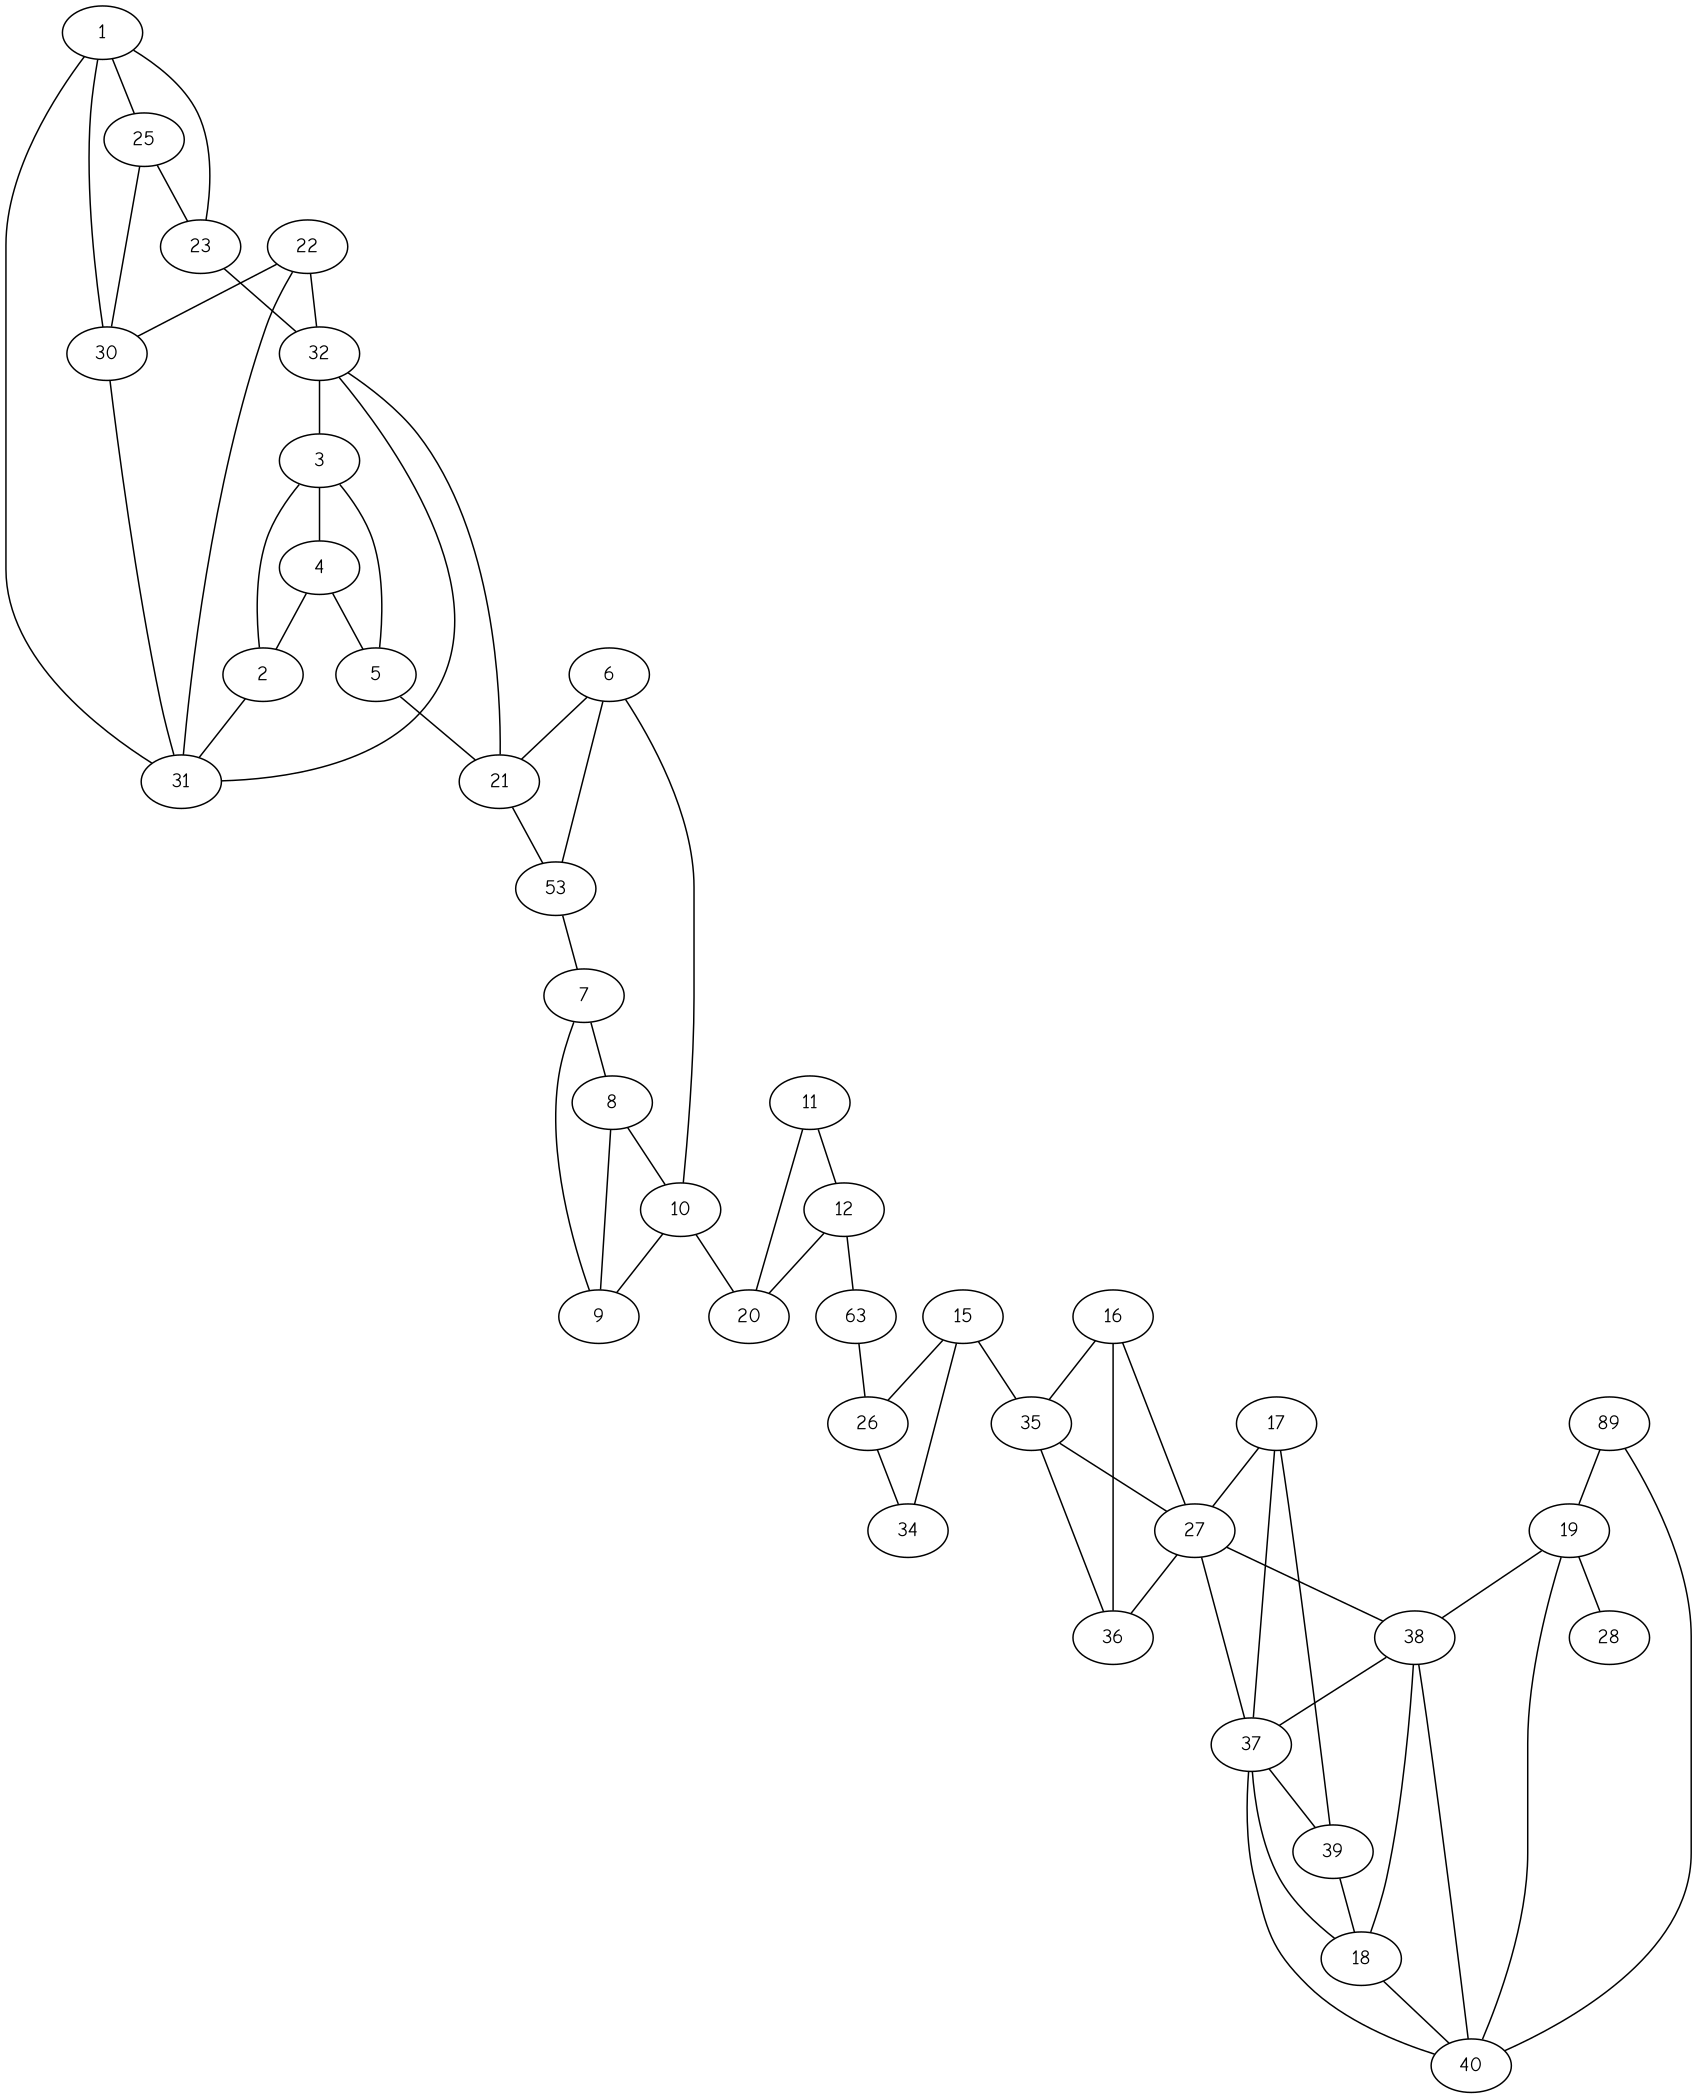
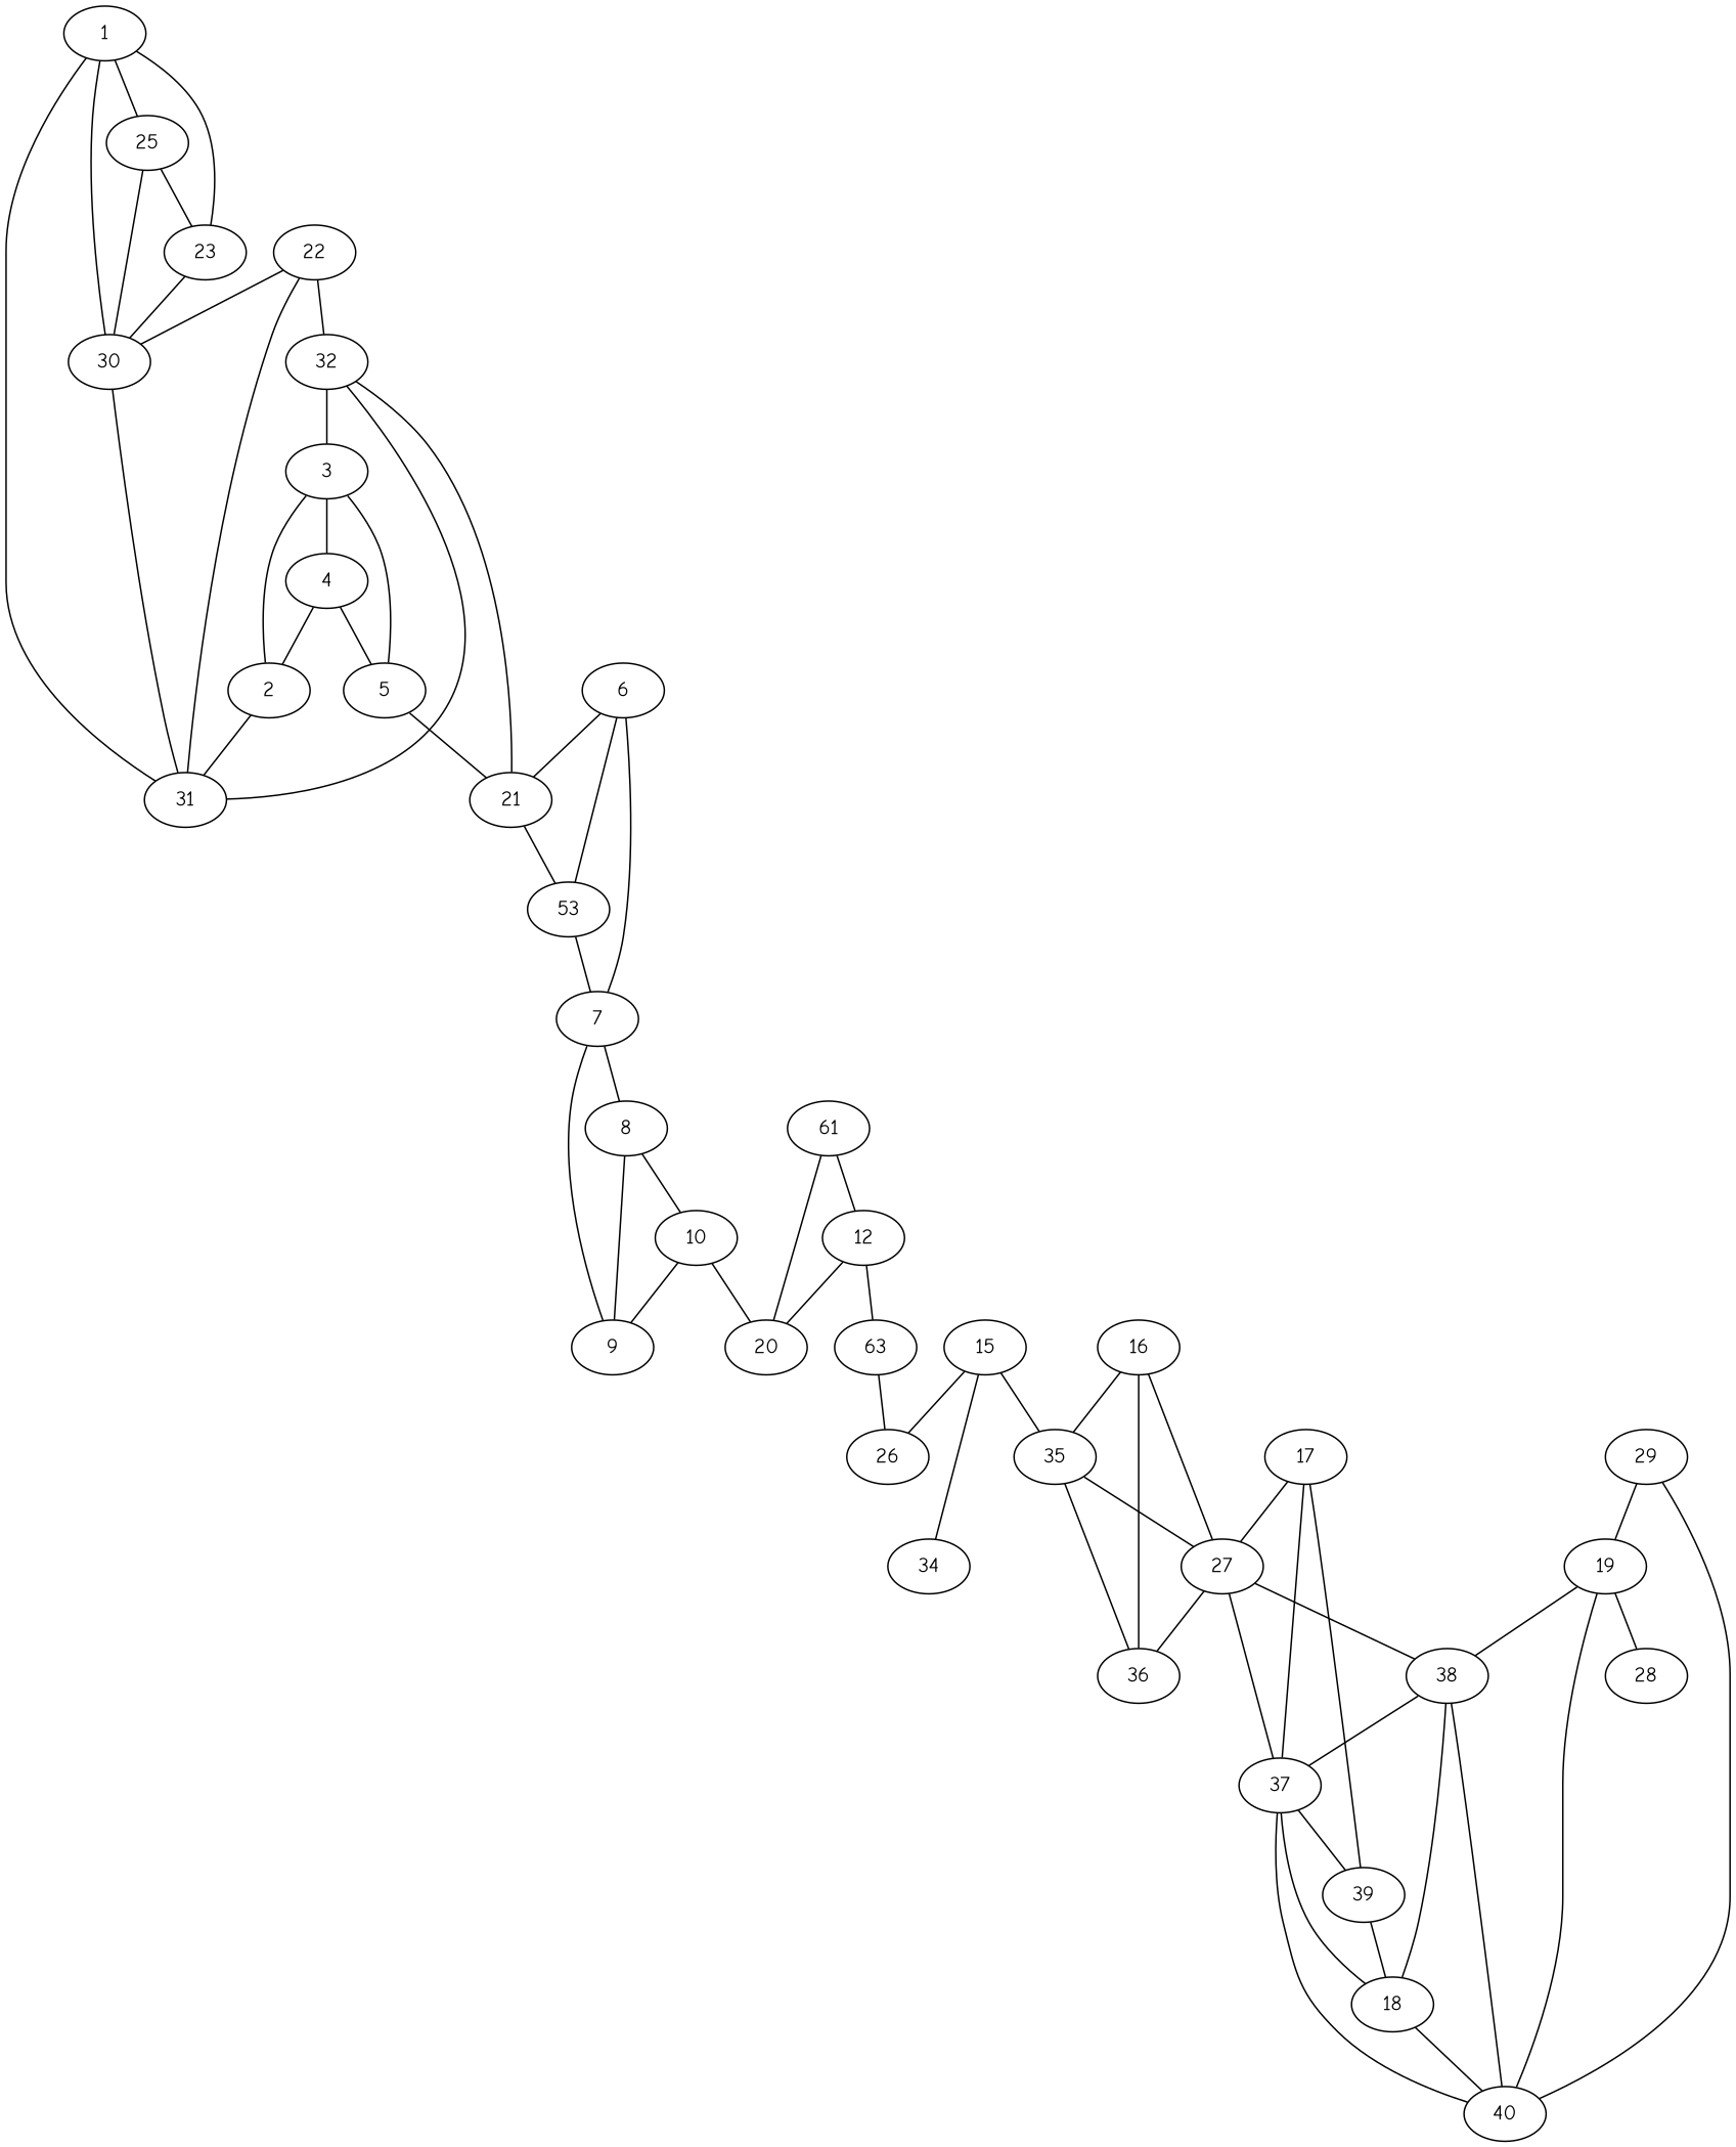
  graph {
    fontname="Comic Neue"
    node [aaLength=2 fontname="Comic Neue" type=1]
    edge [distance0=7.0 fontname="Comic Neue" frequency=1 type0=1]
    1 [aaLength=11 sequence=GKGKVVDLLAT type=0]
    23 [aaLength=4 sequence=IVSR]
    25 [aaLength=6 sequence=VTVVLG]
    30 [aaLength=5 sequence=HTVVV]
    31 [aaLength=5 sequence=KEYDF]
    2 [aaLength=6 sequence=PSGIIN type=0]
    3 [aaLength=12 sequence=HLPGLFEEAEKN type=0]
    4 [aaLength=4 sequence=EKKG type=0]
    5 [aaLength=4 sequence=DWEK type=0]
    22 [aaLength=4 sequence=VSFI]
    32 [sequence=VI]
    21 [aaLength=4 sequence=LIIS]
    n13 [label=53 sequence=HL]
    7 [aaLength=11 sequence=GIGPTYSSKAA type=0]
    6 [aaLength=20 sequence=FDFHQAVDGLQEVQRQAQEG type=0]
    8 [aaLength=7 sequence=RICDLLS type=0]
    9 [aaLength=18 sequence=DFDEFSARFKNLAHQHQS type=0]
    10 [aaLength=17 sequence=DVEGQLKRLKGFAERIR type=0]
    20 [sequence=VR]
-   11 [aaLength=12 sequence=DGVYFMYEALHG type=0]
+   11 [aaLength=12 sequence=DGVYFMYEALHG type=0 label=61]
    12 [aaLength=5 sequence=AALLD type=0]
    n22 [aaLength=9 label=63 sequence=VGGVCTGLG type=0]
    26 [aaLength=9 sequence=IGDVYGVVK]
    34 [aaLength=3 sequence=TTR]
    15 [aaLength=12 sequence=NEIGDLLQNRGH type=0]
    35 [aaLength=3 sequence=RCG]
    27 [aaLength=5 sequence=ALALT]
    36 [sequence=LD]
    38 [sequence=EY]
    16 [aaLength=12 sequence=LMILRYAHMVNG type=0]
    39 [sequence=EI]
    18 [aaLength=6 sequence=NQEILQ type=0]
    17 [aaLength=8 sequence=KLDILDVL type=0]
    37 [aaLength=4 sequence=VGIS]
    40 [sequence=LP]
    19 [aaLength=16 sequence=PPQAQSYVRFVENHMG type=0]
    28 [aaLength=5 sequence=VKWVG]
-   29 [aaLength=3 sequence=MIQ label=89]
+   29 [aaLength=3 sequence=MIQ]
    1 -- 23 [distance0=28.15554 type0=2]
    1 -- 25 [distance0=27.21644]
    1 -- 30 [distance0=35.6754 type0=3]
    1 -- 31 [distance0=19.0 type0=2]
-   23 -- 32 [distance0=12.0 distance1=8.0 frequency=2 type1=4]
+   23 -- 30 [distance0=12.0 distance1=8.0 frequency=2 type1=4]
    25 -- 23 [distance0=26.0 distance1=20.0 frequency=2 type1=4]
    25 -- 30 [distance0=38.0 type0=3]
    30 -- 31 [distance1=2.0 frequency=2 type1=4]
    2 -- 31 [distance0=27.78622 type0=2]
    2 -- 3 [distance0=24.76609]
    3 -- 4 [distance0=15.90522 distance1=0.0 frequency=2 type1=5]
    3 -- 5 [distance0=20.93196 type0=2]
    4 -- 2 [distance0=35.43319 type0=3]
    4 -- 5 [distance0=10.65189 distance1=2.0 frequency=2 type1=4]
    5 -- 21 [distance0=30.64896 distance1=1.0 frequency=2 type0=3 type1=4]
    22 -- 30 [distance0=24.0 type0=3]
    22 -- 31 [distance0=17.0 type0=2]
    22 -- 32 [distance0=8.0 distance1=4.0 frequency=2 type1=4]
    32 -- 31 [distance0=25.0 type0=3]
    32 -- 3 [distance0=0.0 type0=5]
    32 -- 21 [distance0=25.0 type0=2]
    21 -- n13 [distance1=3.0 frequency=2 type1=4]
    n13 -- 7 [distance0=31.57601 type0=3]
    7 -- 8 [distance0=16.65482 distance1=4.0 frequency=2 type1=4]
    7 -- 9 [distance0=24.7986 type0=2]
    6 -- 21 [distance0=21.26727 type0=2]
    6 -- n13 [distance0=19.0078]
-   6 -- 10 [distance0=31.20103 distance1=8.0 frequency=2 type0=3 type1=4]
+   6 -- 7 [distance0=31.20103 distance1=8.0 frequency=2 type0=3 type1=4]
    8 -- 9 [distance0=11.61719 distance1=0.0 frequency=2 type1=5]
    8 -- 10 [distance0=33.50424 type0=3]
    10 -- 9 [distance0=26.91905]
    10 -- 20 [distance0=29.41743 distance1=2.0 frequency=2 type0=2 type1=4]
    11 -- 20 [distance0=20.22253]
    11 -- 12 [distance0=26.73277 type0=3]
    12 -- 20 [distance0=25.95868 type0=3]
    12 -- n22 [distance0=21.2129 distance1=15.0 frequency=2 type0=2 type1=4]
    n22 -- 26 [distance0=19.81927 type0=2]
-   26 -- 34 [distance0=11.0 distance1=2.0 frequency=2 type1=4]
    15 -- 26 [distance0=31.07822 type0=3]
    15 -- 34 [distance0=23.17015]
    15 -- 35 [distance0=28.7203 distance1=10.0 frequency=2 type0=2 type1=4]
    35 -- 27 [distance0=20.0 type0=3]
    35 -- 36 [distance0=4.0 distance1=1.0 frequency=2 type1=4]
    27 -- 36 [distance0=16.0 type0=2]
    27 -- 38 [distance0=14.0]
    38 -- 37 [distance0=27.0 type0=3]
    38 -- 40 [distance0=4.0 distance1=2.0 frequency=2 type1=4]
    16 -- 35 [distance0=15.14208 type0=2]
    16 -- 27 [distance0=19.73024 distance1=2.0 frequency=2 type0=3 type1=4]
    16 -- 36 [distance0=14.04573]
    39 -- 18 [distance0=21.09054 type0=3]
    18 -- 38 [distance0=12.03373 distance1=4.0 frequency=2 type1=4]
    18 -- 37 [distance0=18.27049 type0=3]
    18 -- 40 [distance0=15.51808 type0=2]
    17 -- 27 [distance0=23.60382]
    17 -- 39 [distance0=24.76167 distance1=1.0 frequency=2 type0=2 type1=4]
    17 -- 37 [distance0=26.0027 type0=3]
    37 -- 27 [distance0=17.0 type0=2]
    37 -- 39 [distance0=3.0]
    37 -- 40 [distance0=35.0 type0=3]
    19 -- 38 [distance0=33.33454 type0=3]
    19 -- 40 [distance0=30.97081]
    19 -- 28 [distance0=31.5308 distance1=2.0 frequency=2 type0=2 type1=4]
    29 -- 40 [distance0=47.0 type0=3]
    29 -- 19 [distance0=39.62564 type0=2]
  }
